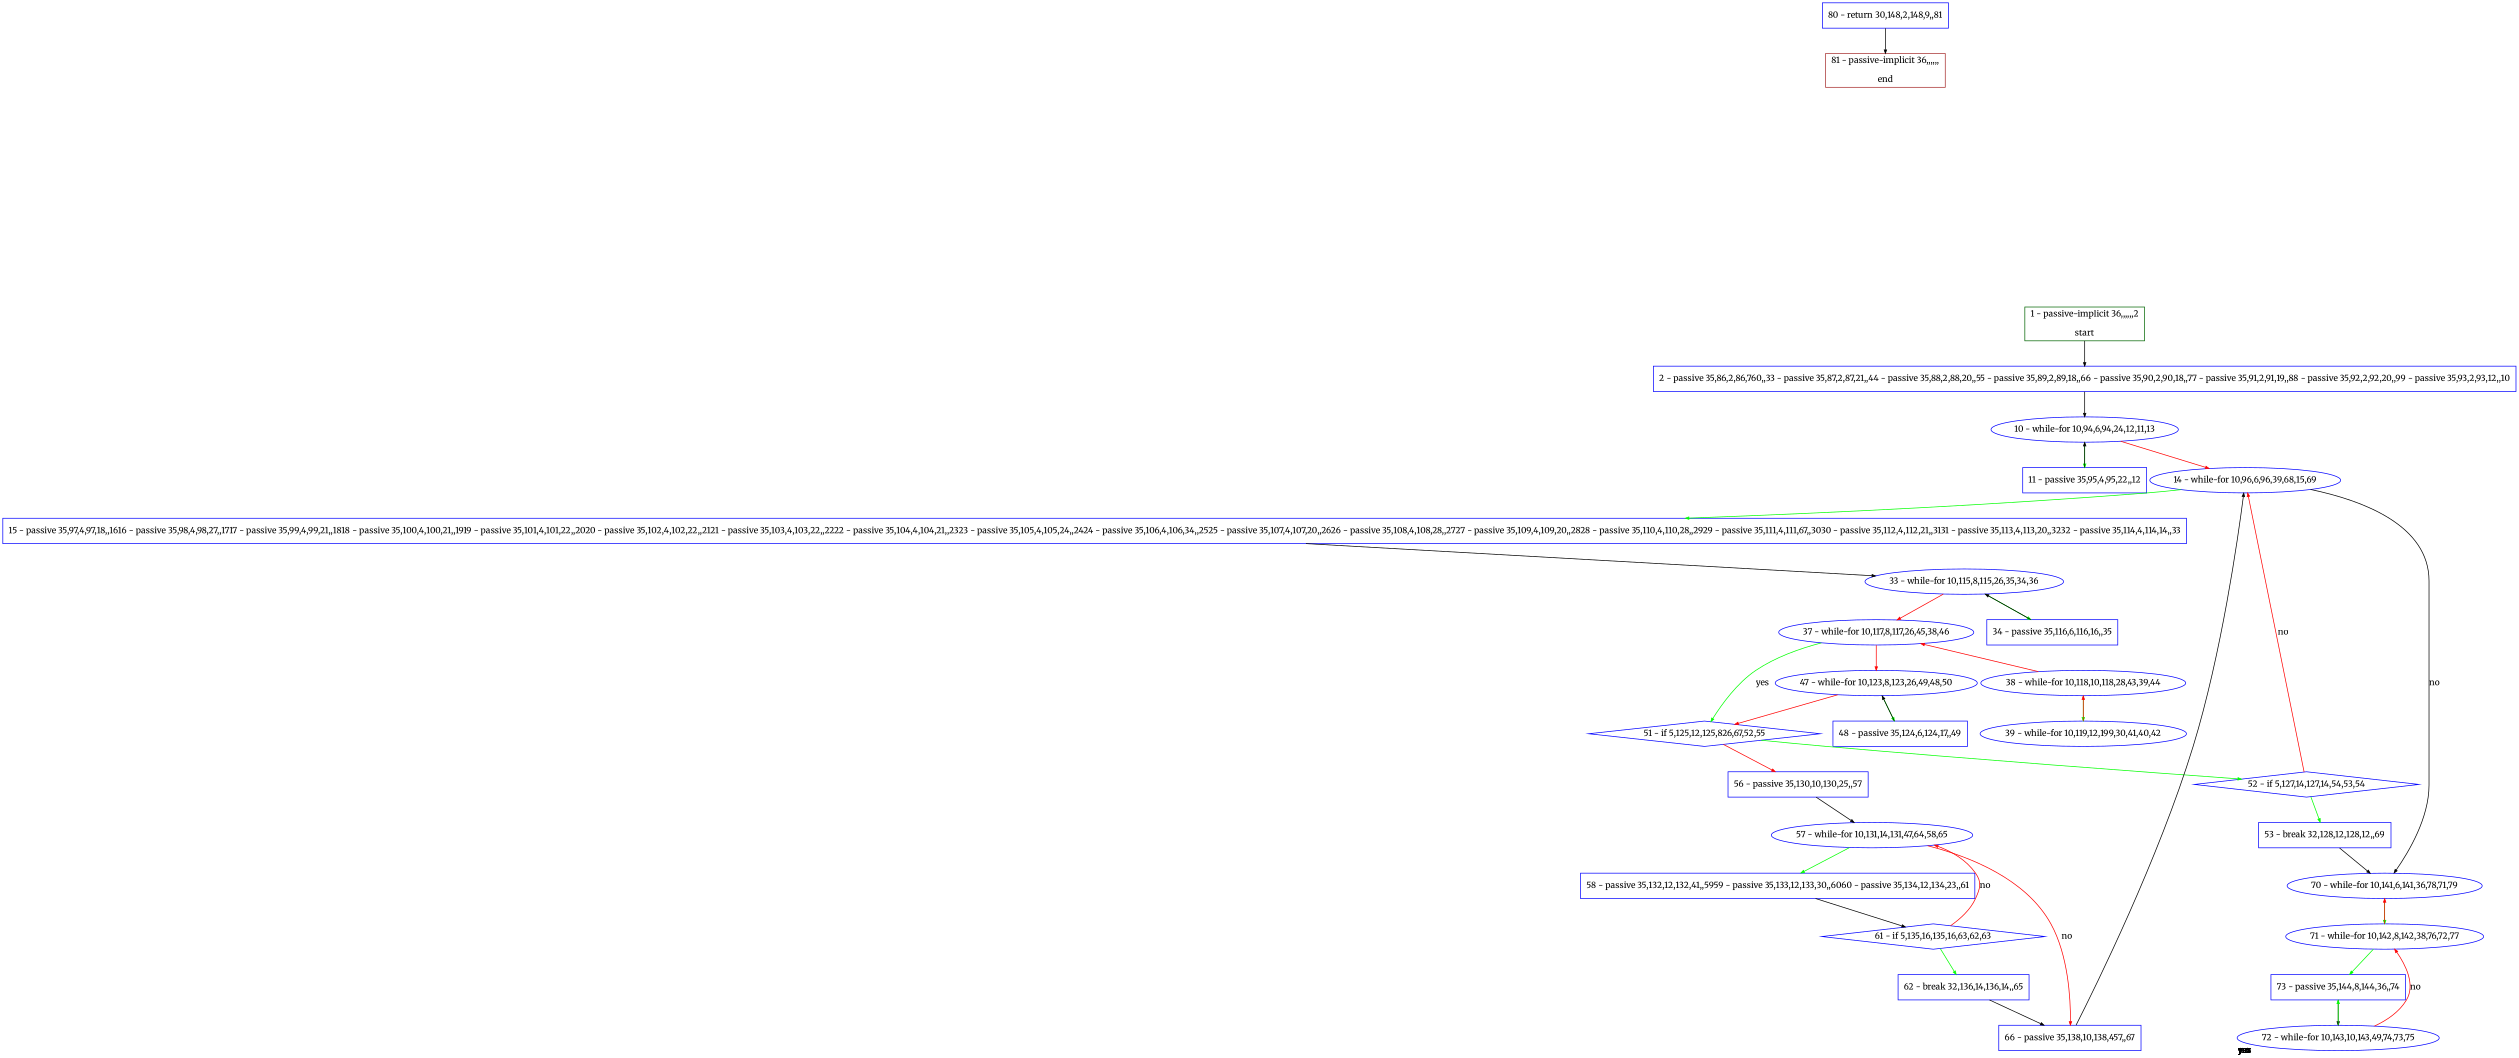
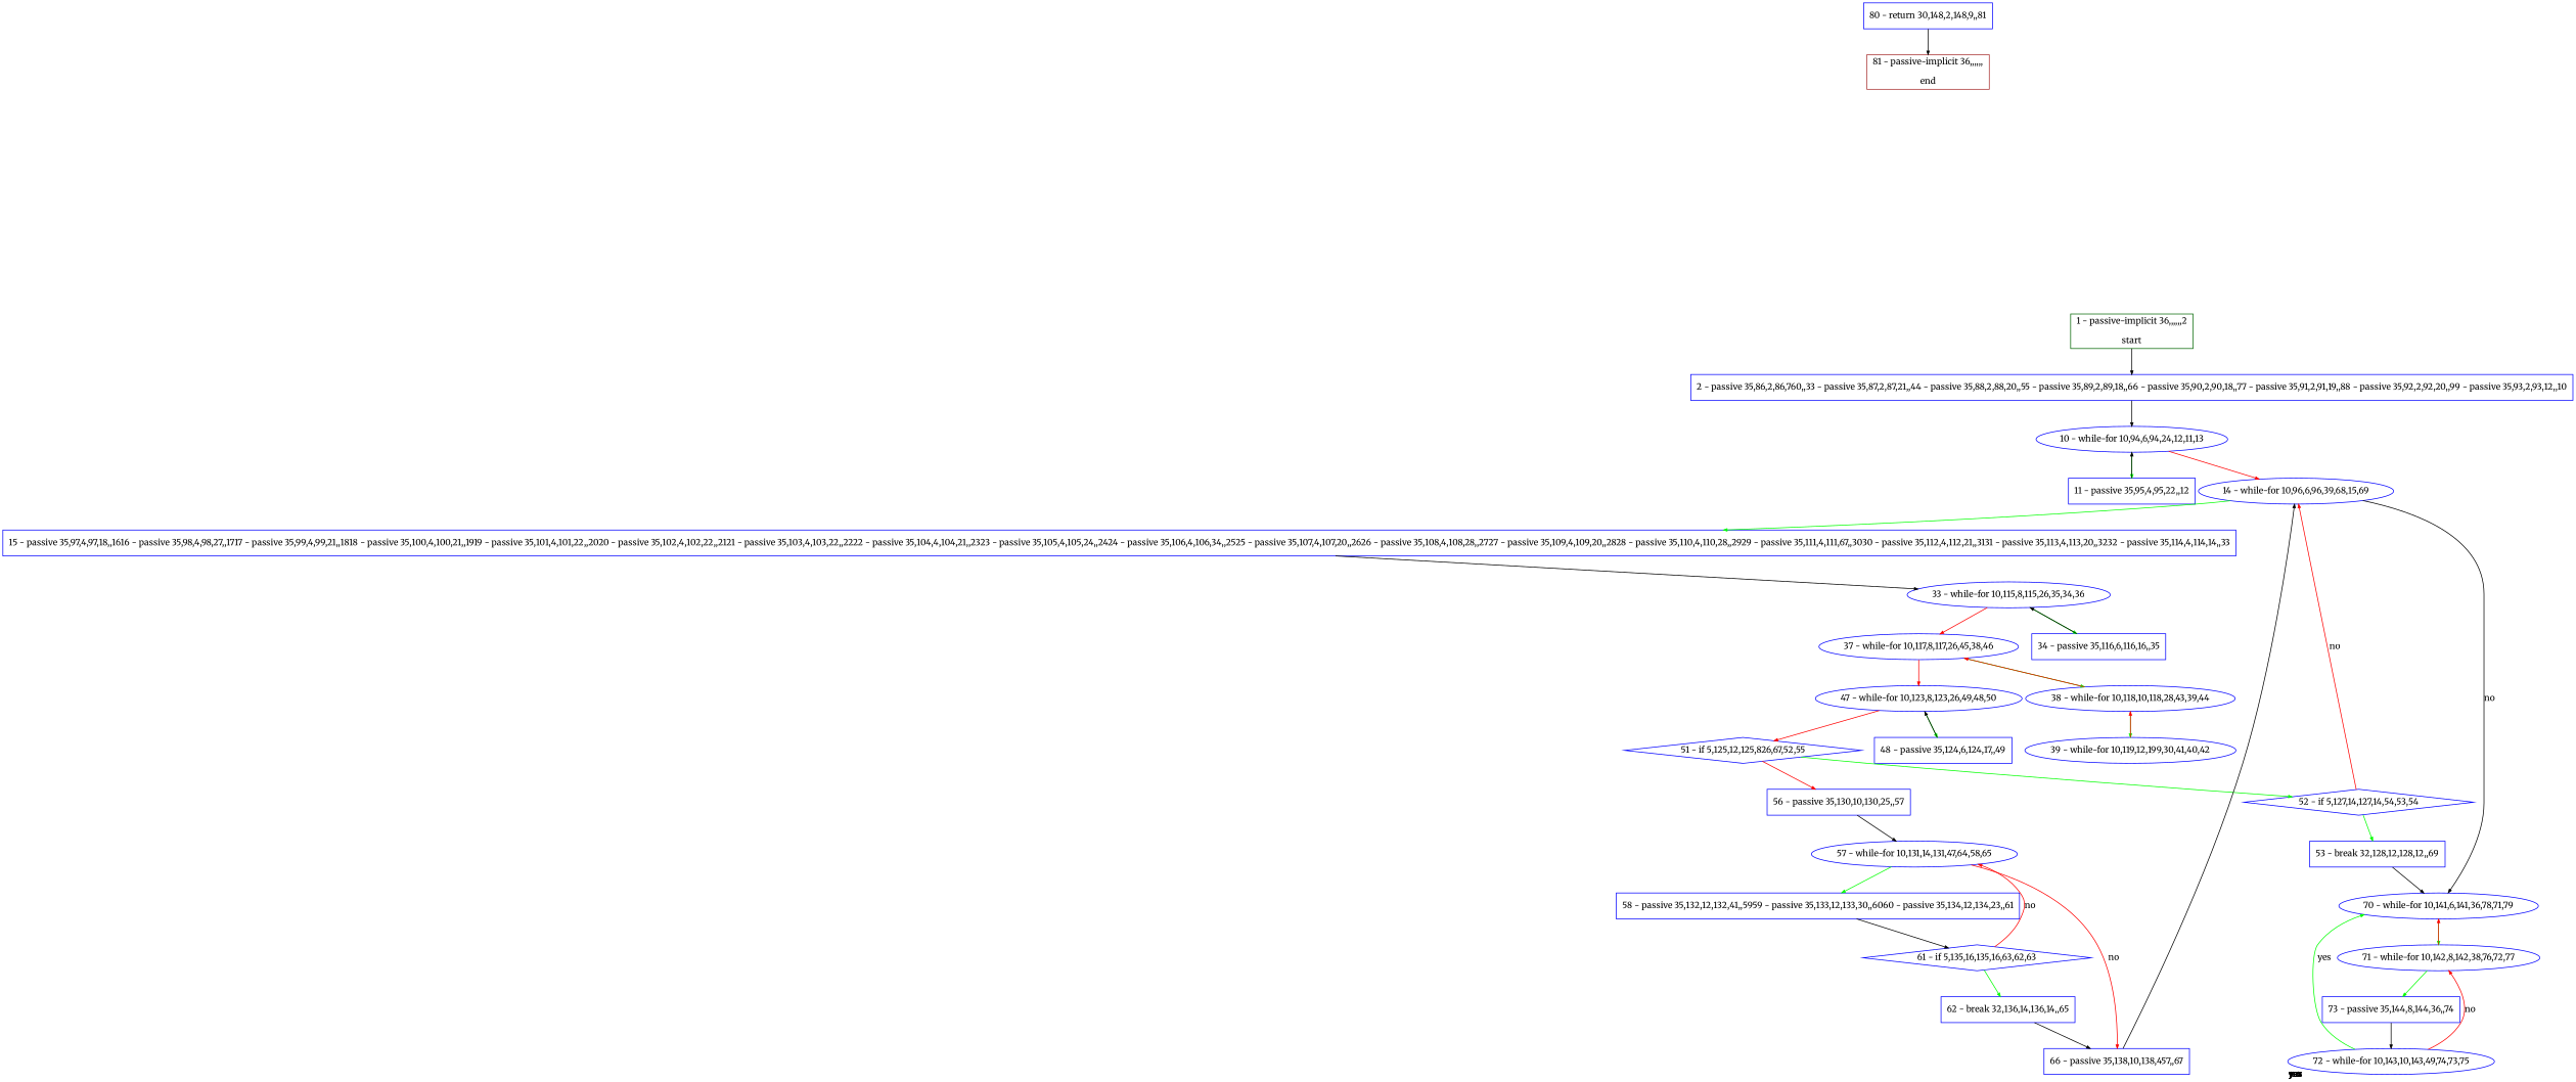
  digraph {
    bgcolor=white
    compound=true
    fillcolor="#FFFFCC"
    fontname=Merriweather
    fontsize=12
    pack=true
    packmode=clust
    style="rounded,filled"
    node [color="#0000ff" compound=true fillcolor="#ffffff" fixedsize=false fontname=Merriweather fontsize=12 node_initialized=no shape=box style=filled]
    edge [arrowhead=normal arrowsize=0.5 arrowtail=none color="#000000" compound=true dir=forward fontcolor=black fontname=Merriweather fontsize=12]
    n1 [label="2 - passive 35,86,2,86,760,,33 - passive 35,87,2,87,21,,44 - passive 35,88,2,88,20,,55 - passive 35,89,2,89,18,,66 - passive 35,90,2,90,18,,77 - passive 35,91,2,91,19,,88 - passive 35,92,2,92,20,,99 - passive 35,93,2,93,12,,10"]
    n2 [label="10 - while-for 10,94,6,94,24,12,11,13" shape=oval]
    n3 [label="11 - passive 35,95,4,95,22,,12"]
    n4 [label="14 - while-for 10,96,6,96,39,68,15,69" shape=oval]
    n5 [color="#006400" label="1 - passive-implicit 36,,,,,,2\n\nstart"]
    n6 [label="15 - passive 35,97,4,97,18,,1616 - passive 35,98,4,98,27,,1717 - passive 35,99,4,99,21,,1818 - passive 35,100,4,100,21,,1919 - passive 35,101,4,101,22,,2020 - passive 35,102,4,102,22,,2121 - passive 35,103,4,103,22,,2222 - passive 35,104,4,104,21,,2323 - passive 35,105,4,105,24,,2424 - passive 35,106,4,106,34,,2525 - passive 35,107,4,107,20,,2626 - passive 35,108,4,108,28,,2727 - passive 35,109,4,109,20,,2828 - passive 35,110,4,110,28,,2929 - passive 35,111,4,111,67,,3030 - passive 35,112,4,112,21,,3131 - passive 35,113,4,113,20,,3232 - passive 35,114,4,114,14,,33"]
    n7 [label="70 - while-for 10,141,6,141,36,78,71,79" shape=oval]
    n8 [label="33 - while-for 10,115,8,115,26,35,34,36" shape=oval]
    n9 [label="71 - while-for 10,142,8,142,38,76,72,77" shape=oval]
    n10 [label="34 - passive 35,116,6,116,16,,35"]
    n11 [label="37 - while-for 10,117,8,117,26,45,38,46" shape=oval]
    n12 [label="73 - passive 35,144,8,144,36,,74"]
    n13 [label="80 - return 30,148,2,148,9,,81"]
    n14 [color="#a52a2a" label="81 - passive-implicit 36,,,,,,\n\nend"]
    n15 [label="38 - while-for 10,118,10,118,28,43,39,44" shape=oval]
    n16 [label="47 - while-for 10,123,8,123,26,49,48,50" shape=oval]
    n17 [label="39 - while-for 10,119,12,199,30,41,40,42" shape=oval]
    n18 [label="48 - passive 35,124,6,124,17,,49"]
    n19 [label="51 - if 5,125,12,125,826,67,52,55" shape=diamond]
    n20 [label="52 - if 5,127,14,127,14,54,53,54" shape=diamond]
    n21 [label="56 - passive 35,130,10,130,25,,57"]
    n22 [label="53 - break 32,128,12,128,12,,69"]
    n23 [label="57 - while-for 10,131,14,131,47,64,58,65" shape=oval]
    n24 [label="58 - passive 35,132,12,132,41,,5959 - passive 35,133,12,133,30,,6060 - passive 35,134,12,134,23,,61"]
    n25 [label="66 - passive 35,138,10,138,457,,67"]
    n26 [label="61 - if 5,135,16,135,16,63,62,63" shape=diamond]
    n27 [label="62 - break 32,136,14,136,14,,65"]
    n28 [label="72 - while-for 10,143,10,143,49,74,73,75" shape=oval]
    n1 -> n2
    n2 -> n3 [color="#00ff00" label=yes]
    n2 -> n4 [color="#ff0000" label=no]
    n3 -> n2
    n4 -> n6 [color="#00ff00" label=yes]
    n4 -> n7 [label=no]
    n5 -> n1
    n6 -> n8
    n7 -> n9 [color="#00ff00" label=yes]
    n8 -> n10 [color="#00ff00" label=no]
    n8 -> n11 [color="#ff0000" label=no]
    n9 -> n7 [color="#ff0000" label=no]
    n9 -> n12 [color="#00ff00" label=yes]
    n10 -> n8
-   n11 -> n19 [color="#00ff00" label=yes]
+   n11 -> n15 [color="#00ff00" label=yes]
    n11 -> n16 [color="#ff0000" label=no]
    n12 -> n28
    n13 -> n14
    n15 -> n11 [color="#ff0000" label=no]
    n15 -> n17 [color="#00ff00" label=yes]
    n16 -> n18 [color="#00ff00" label=yes]
    n16 -> n19 [color="#ff0000" label=no]
    n17 -> n15 [color="#ff0000" label=no]
    n18 -> n16
    n19 -> n20 [color="#00ff00" label=yes]
    n19 -> n21 [color="#ff0000" label=no]
    n20 -> n4 [color="#ff0000" label=no]
    n20 -> n22 [color="#00ff00" label=yes]
    n21 -> n23
    n22 -> n7
    n23 -> n24 [color="#00ff00" label=yes]
    n23 -> n25 [color="#ff0000" label=no]
    n24 -> n26
    n25 -> n4
    n26 -> n23 [color="#ff0000" label=no]
    n26 -> n27 [color="#00ff00" label=yes]
    n27 -> n25
    n28 -> n9 [color="#ff0000" label=no]
-   n28 -> n12 [color="#00ff00" label=yes]
+   n28 -> n7 [color="#00ff00" label=yes]
  }
